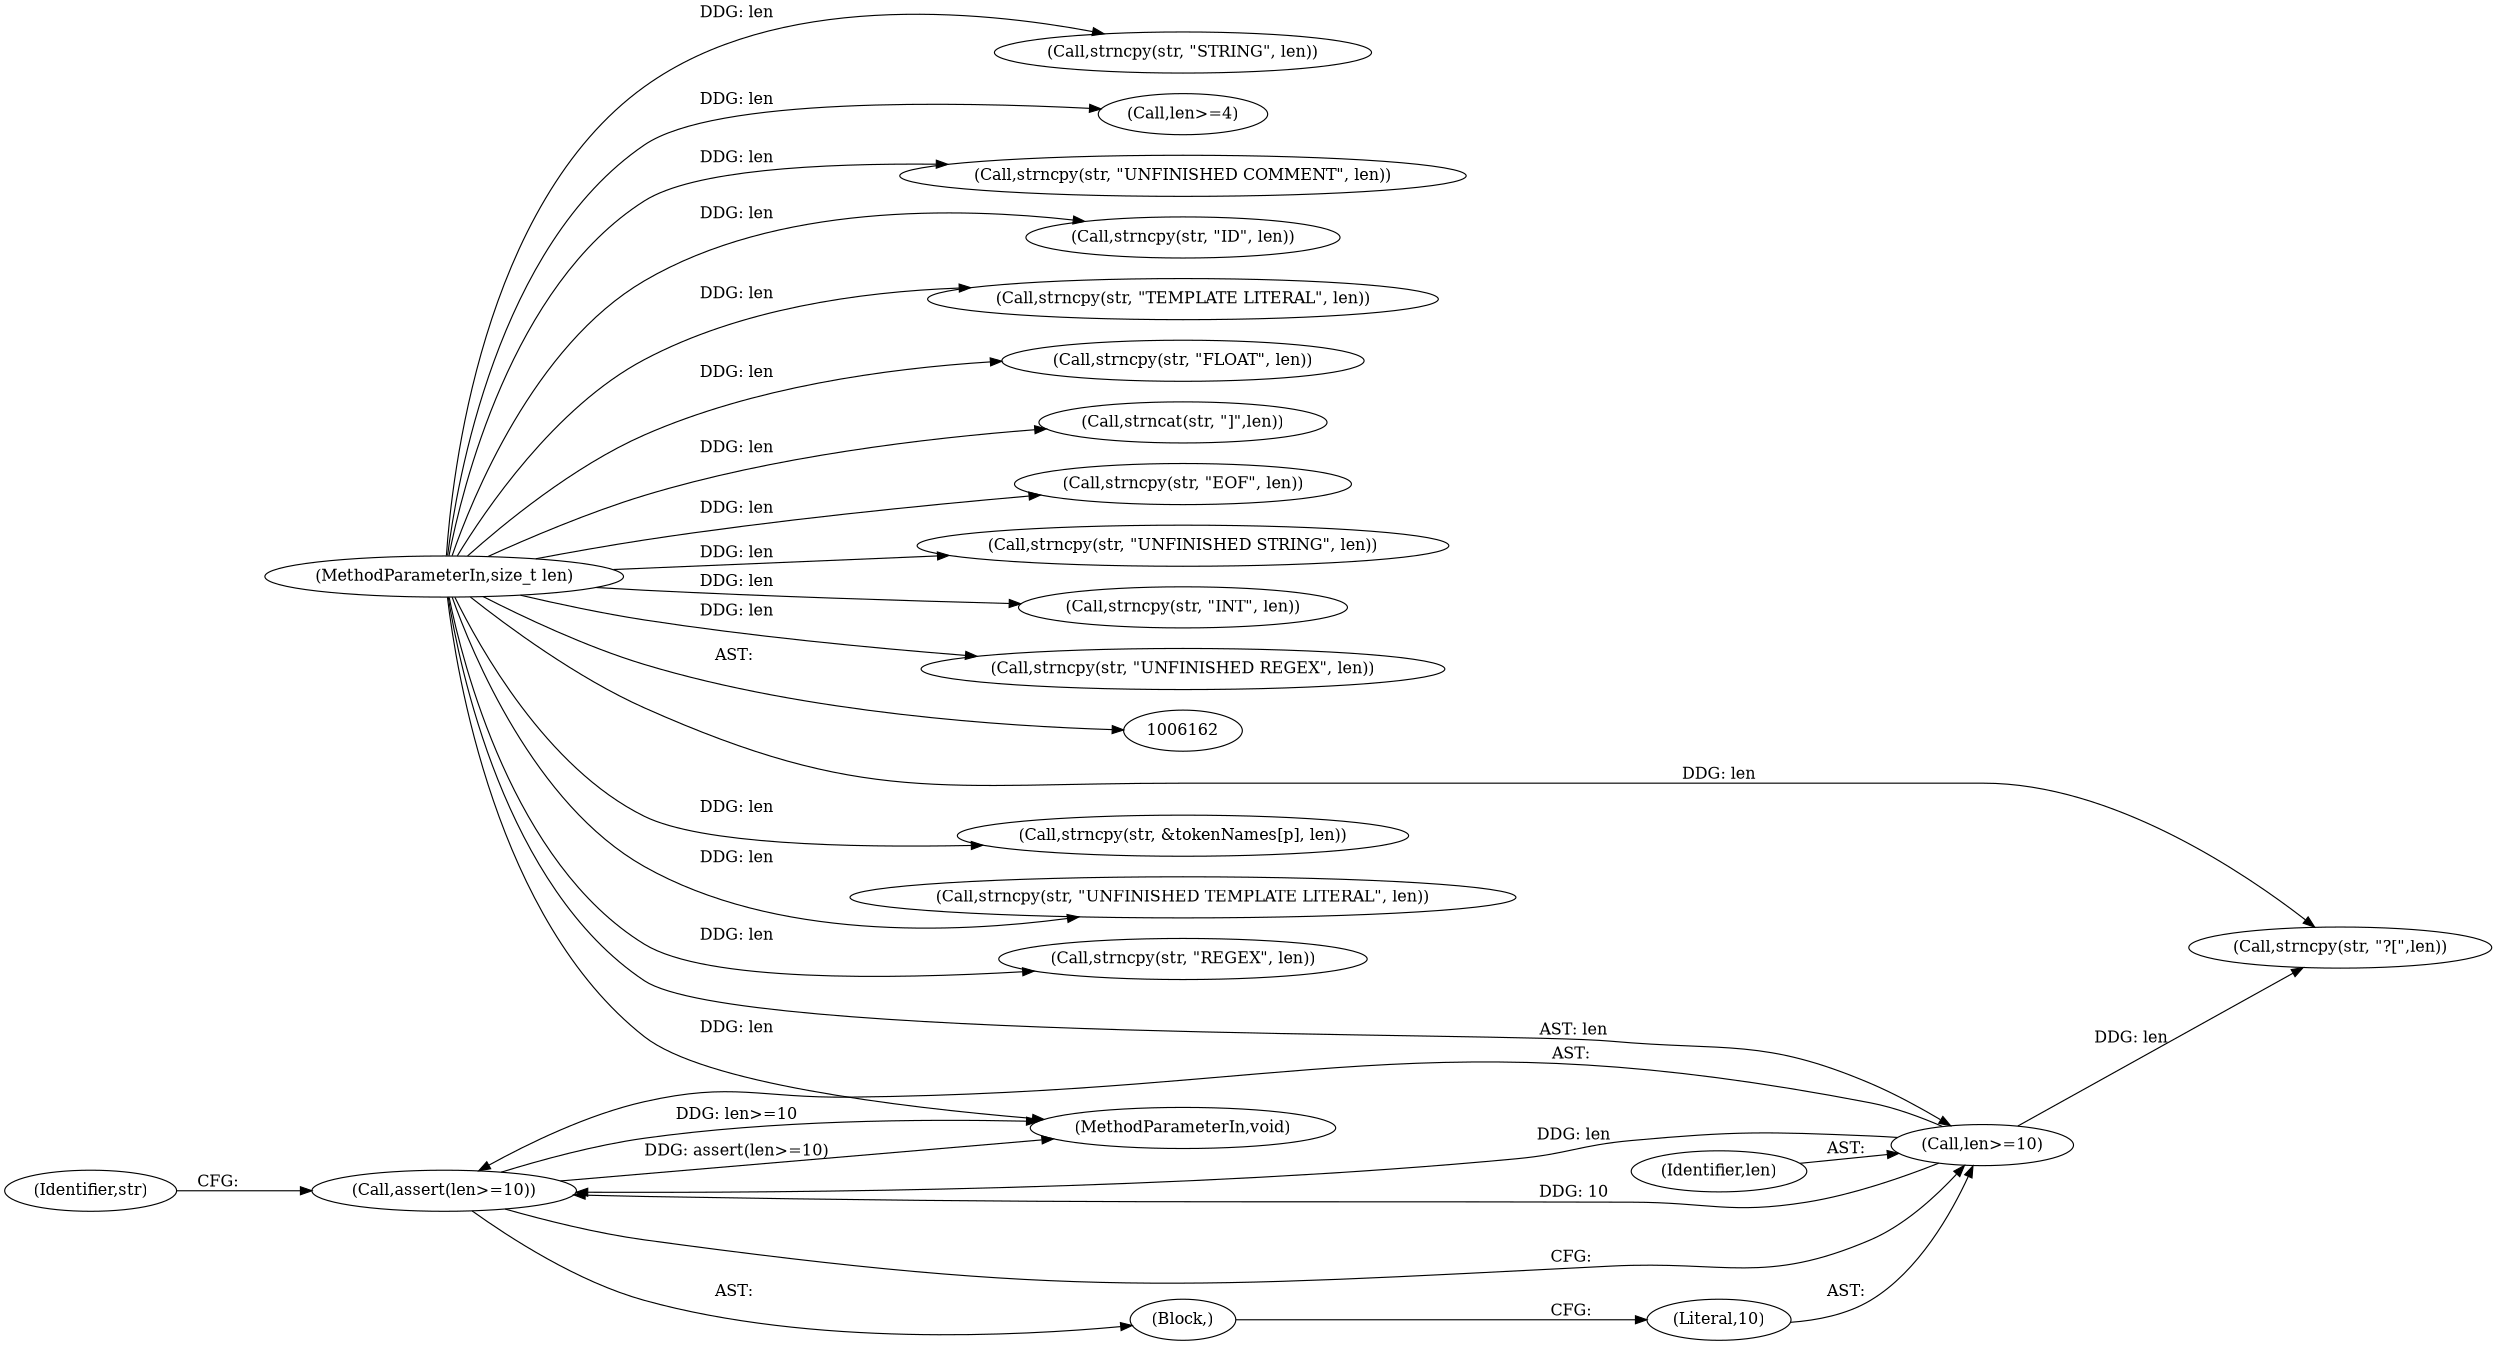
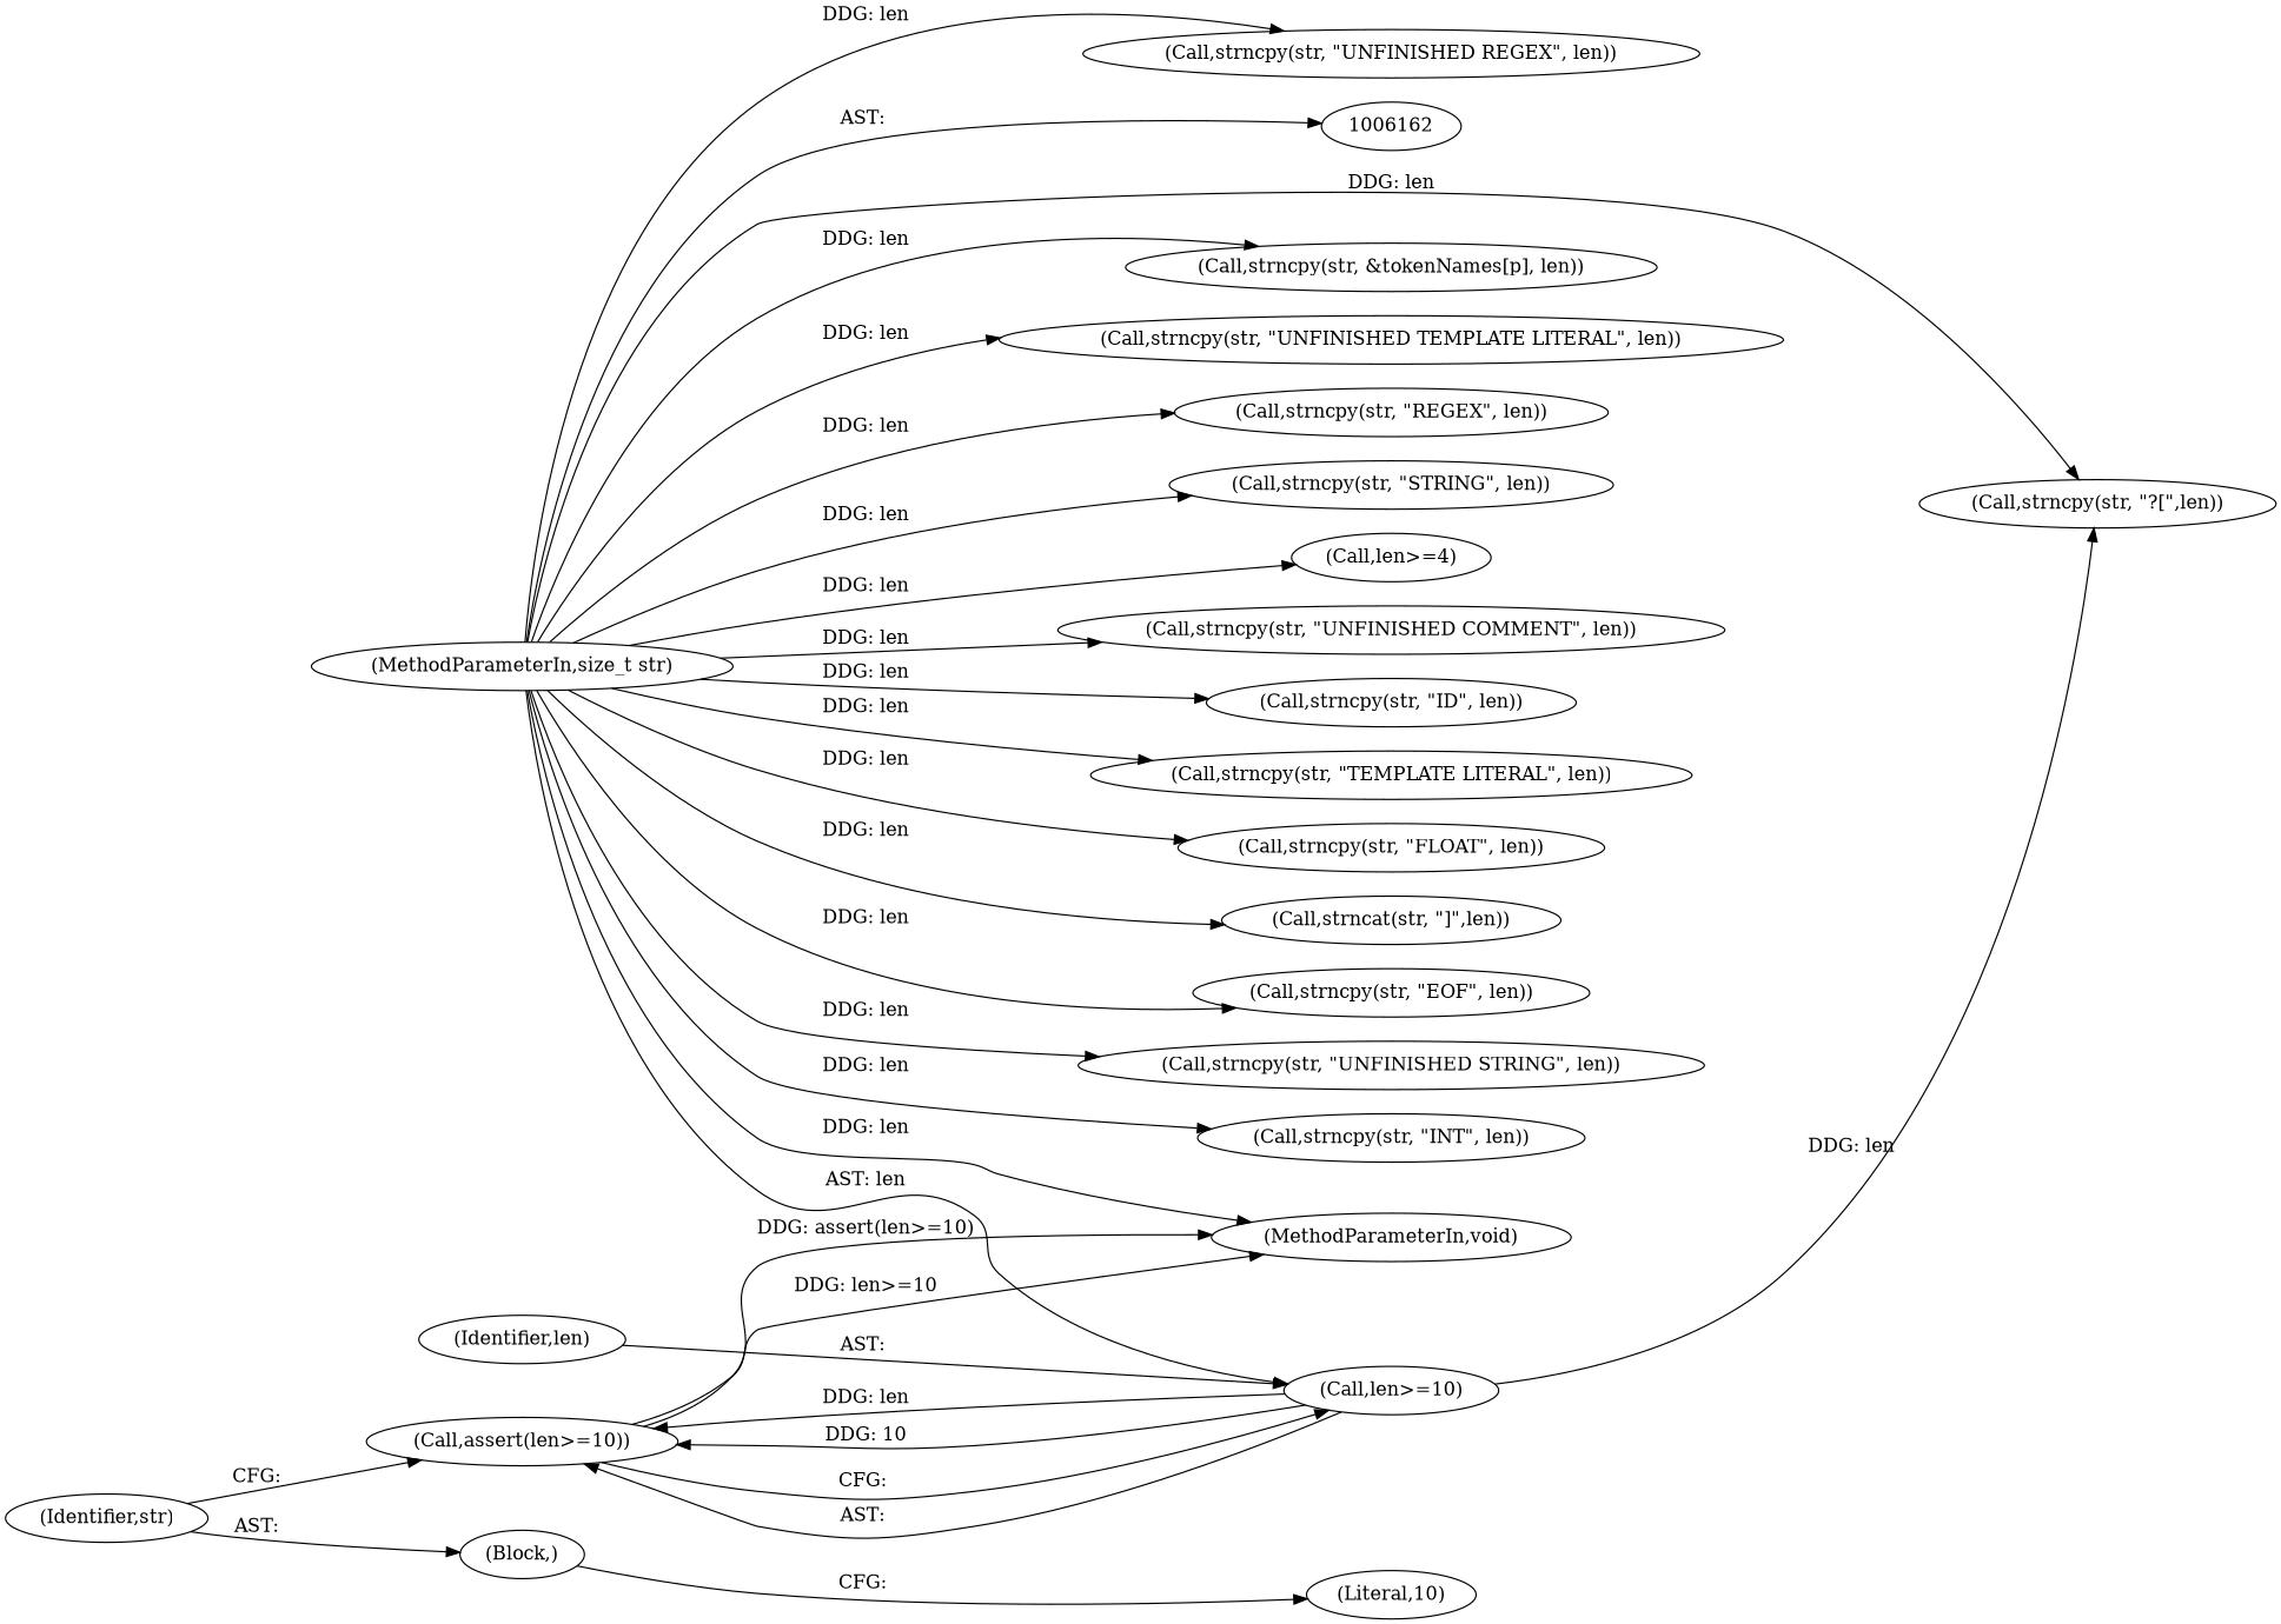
  digraph {
    rankdir=LR
    n1 [label="(Call,assert(len>=10))"]
    n2 [label="(Call,len>=10)"]
    n3 [label="(Block,)"]
    n4 [label="(MethodParameterIn,void)"]
    n5 [label="(Call,strncpy(str, \"?[\",len))"]
    n6 [label="(Literal,10)"]
-   n7 [label="(MethodParameterIn,size_t len)"]
+   n7 [label="(MethodParameterIn,size_t str)"]
    n8 [label="(Call,strncpy(str, &tokenNames[p], len))"]
    n9 [label="(Call,strncpy(str, \"UNFINISHED TEMPLATE LITERAL\", len))"]
    n10 [label="(Call,strncpy(str, \"REGEX\", len))"]
    n11 [label="(Call,strncpy(str, \"STRING\", len))"]
    n12 [label="(Call,len>=4)"]
    n13 [label="(Call,strncpy(str, \"UNFINISHED COMMENT\", len))"]
    n14 [label="(Call,strncpy(str, \"ID\", len))"]
    n15 [label="(Call,strncpy(str, \"TEMPLATE LITERAL\", len))"]
    n16 [label="(Call,strncpy(str, \"FLOAT\", len))"]
    n17 [label="(Call,strncat(str, \"]\",len))"]
    n18 [label="(Call,strncpy(str, \"EOF\", len))"]
    n19 [label="(Call,strncpy(str, \"UNFINISHED STRING\", len))"]
    n20 [label="(Call,strncpy(str, \"INT\", len))"]
    n21 [label="(Call,strncpy(str, \"UNFINISHED REGEX\", len))"]
    n22 [label=1006162]
    n23 [label="(Identifier,len)"]
    n24 [label="(Identifier,str)"]
    n1 -> n2 [label="CFG: "]
-   n1 -> n3 [label="AST: "]
+   n24 -> n3 [label="AST: "]
    n1 -> n4 [label="DDG: assert(len>=10)"]
    n1 -> n4 [label="DDG: len>=10"]
    n2 -> n1 [label="AST: "]
    n2 -> n1 [label="DDG: len"]
    n2 -> n1 [label="DDG: 10"]
    n2 -> n5 [label="DDG: len"]
    n3 -> n6 [label="CFG: "]
-   n6 -> n2 [label="AST: "]
    n7 -> n2 [label="AST: len"]
    n7 -> n4 [label="DDG: len"]
    n7 -> n5 [label="DDG: len"]
    n7 -> n8 [label="DDG: len"]
    n7 -> n9 [label="DDG: len"]
    n7 -> n10 [label="DDG: len"]
    n7 -> n11 [label="DDG: len"]
    n7 -> n12 [label="DDG: len"]
    n7 -> n13 [label="DDG: len"]
    n7 -> n14 [label="DDG: len"]
    n7 -> n15 [label="DDG: len"]
    n7 -> n16 [label="DDG: len"]
    n7 -> n17 [label="DDG: len"]
    n7 -> n18 [label="DDG: len"]
    n7 -> n19 [label="DDG: len"]
    n7 -> n20 [label="DDG: len"]
    n7 -> n21 [label="DDG: len"]
    n7 -> n22 [label="AST: "]
    n23 -> n2 [label="AST: "]
    n24 -> n1 [label="CFG: "]
  }
